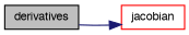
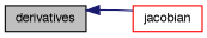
  digraph {
    rankdir=LR
    node [fontname=FreeSans fontsize=10 shape=record]
    n1 [color=black fillcolor=grey75 fontcolor=black height=0.2 label=derivatives style=filled width=0.4]
    n2 [color=red height=0.2 label=jacobian width=0.4]
-   n1 -> n2 [color=midnightblue fontname=FreeSans fontsize=10 labelfontname=FreeSans labelfontsize=10 style=solid]
+   n2 -> n1 [color=midnightblue fontname=FreeSans fontsize=10 labelfontname=FreeSans labelfontsize=10 style=solid]
  }
